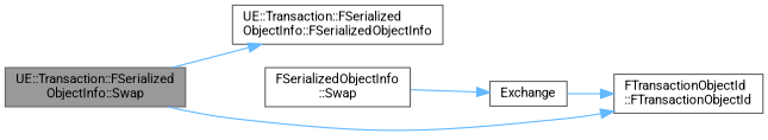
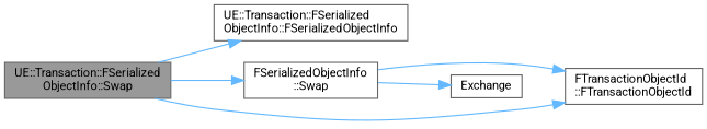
  digraph {
    fontname=Roboto
    rankdir=LR
    node [color=grey40 fillcolor=white fontname=Roboto fontsize=10 shape=box style=filled]
    edge [color=steelblue1 fontname=Roboto fontsize=10 labelfontname=Helvetica labelfontsize=10 style=solid]
    n1 [color=gray40 fillcolor=grey60 fontcolor=black height=0.2 label="UE::Transaction::FSerialized\lObjectInfo::Swap" width=0.4]
    n2 [height=0.2 label="UE::Transaction::FSerialized\lObjectInfo::FSerializedObjectInfo" width=0.4]
    n3 [height=0.2 label="FSerializedObjectInfo\l::Swap" width=0.4]
    n4 [height=0.2 label="FTransactionObjectId\l::FTransactionObjectId" width=0.4]
    n5 [height=0.2 label=Exchange width=0.4]
    n1 -> n2
+   n1 -> n3
    n1 -> n4
-   n5 -> n4
+   n3 -> n4
    n3 -> n5
  }
